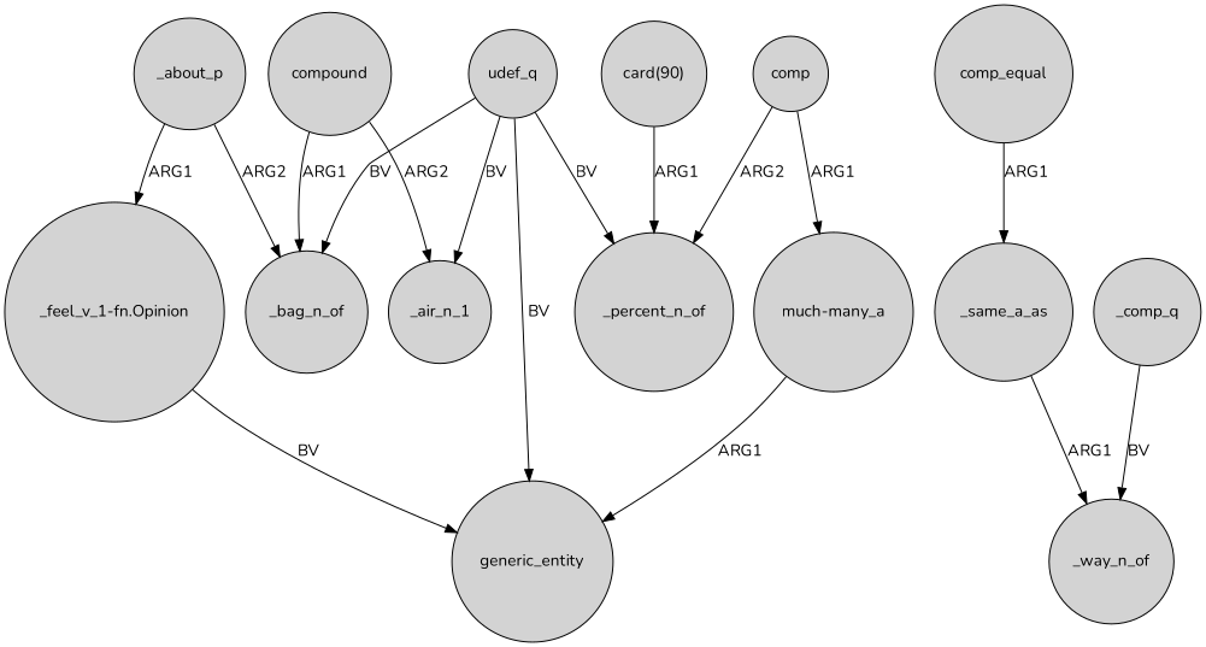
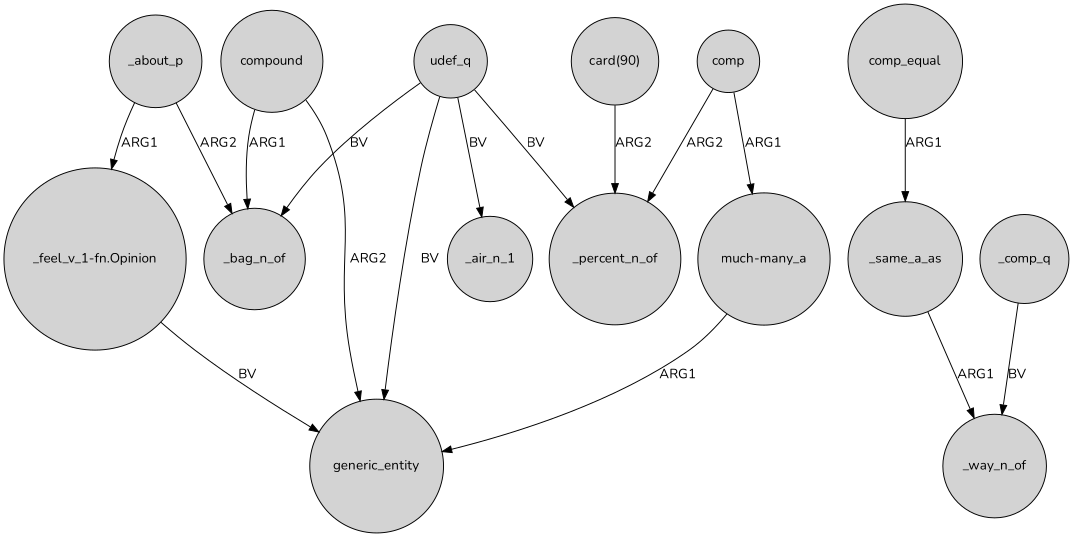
  digraph {
    fontname=Nunito
    node [fontname=Nunito shape=circle style=filled]
    edge [fontname=Nunito]
    _about_p
    "_feel_v_1-fn.Opinion"
    _bag_n_of
    generic_entity
    n5 [label="card(90)"]
    _percent_n_of
    udef_q
    _air_n_1
    comp
    "much-many_a"
    comp_equal
    _same_a_as
    _way_n_of
    compound
    n15 [label=_comp_q]
    _about_p -> "_feel_v_1-fn.Opinion" [label=ARG1]
    _about_p -> _bag_n_of [label=ARG2]
    "_feel_v_1-fn.Opinion" -> generic_entity [label=BV]
-   n5 -> _percent_n_of [label=ARG1]
+   n5 -> _percent_n_of [label=ARG2]
    udef_q -> _bag_n_of [label=BV]
    udef_q -> generic_entity [label=BV]
    udef_q -> _percent_n_of [label=BV]
    udef_q -> _air_n_1 [label=BV]
    comp -> _percent_n_of [label=ARG2]
    comp -> "much-many_a" [label=ARG1]
    "much-many_a" -> generic_entity [label=ARG1]
    comp_equal -> _same_a_as [label=ARG1]
    _same_a_as -> _way_n_of [label=ARG1]
    compound -> _bag_n_of [label=ARG1]
-   compound -> _air_n_1 [label=ARG2]
+   compound -> generic_entity [label=ARG2]
    n15 -> _way_n_of [label=BV]
  }
